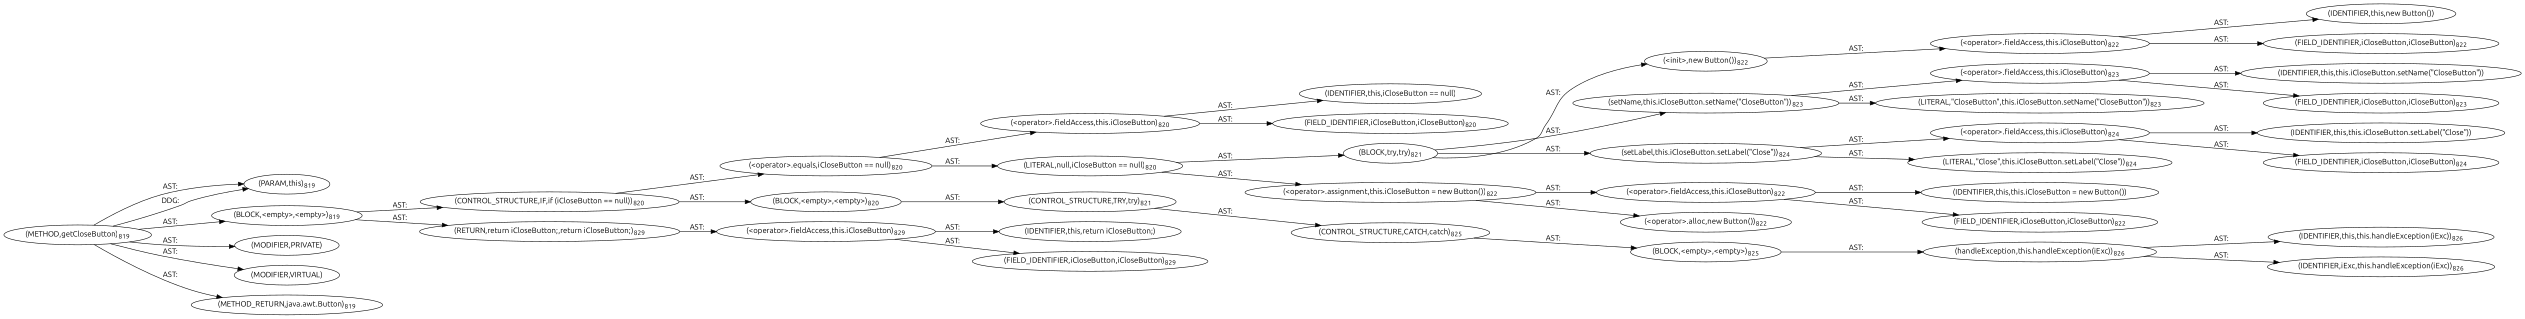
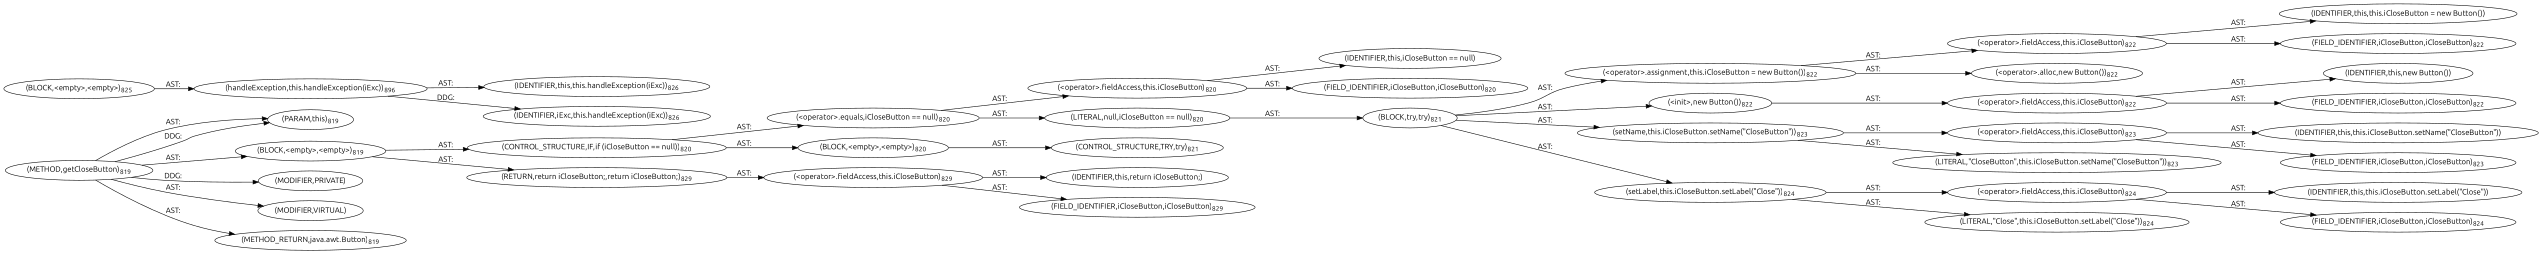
  digraph {
    fontname=Ubuntu
    rankdir=LR
    node [fontname=Ubuntu]
    edge [fontname=Ubuntu]
    n1 [label=<(METHOD,getCloseButton)<SUB>819</SUB>>]
    n2 [label=<(PARAM,this)<SUB>819</SUB>>]
    n3 [label=<(BLOCK,&lt;empty&gt;,&lt;empty&gt;)<SUB>819</SUB>>]
    n4 [label=<(MODIFIER,PRIVATE)>]
    n5 [label=<(MODIFIER,VIRTUAL)>]
    n6 [label=<(METHOD_RETURN,java.awt.Button)<SUB>819</SUB>>]
    n7 [label=<(CONTROL_STRUCTURE,IF,if (iCloseButton == null))<SUB>820</SUB>>]
    n8 [label=<(RETURN,return iCloseButton;,return iCloseButton;)<SUB>829</SUB>>]
    n9 [label=<(&lt;operator&gt;.equals,iCloseButton == null)<SUB>820</SUB>>]
    n10 [label=<(BLOCK,&lt;empty&gt;,&lt;empty&gt;)<SUB>820</SUB>>]
    n11 [label=<(&lt;operator&gt;.fieldAccess,this.iCloseButton)<SUB>829</SUB>>]
    n12 [label=<(&lt;operator&gt;.fieldAccess,this.iCloseButton)<SUB>820</SUB>>]
    n13 [label=<(LITERAL,null,iCloseButton == null)<SUB>820</SUB>>]
    n14 [label=<(CONTROL_STRUCTURE,TRY,try)<SUB>821</SUB>>]
    n15 [label=<(IDENTIFIER,this,iCloseButton == null)>]
    n16 [label=<(FIELD_IDENTIFIER,iCloseButton,iCloseButton)<SUB>820</SUB>>]
    n17 [label=<(BLOCK,try,try)<SUB>821</SUB>>]
-   n18 [label=<(CONTROL_STRUCTURE,CATCH,catch)<SUB>825</SUB>>]
    n19 [label=<(&lt;operator&gt;.assignment,this.iCloseButton = new Button())<SUB>822</SUB>>]
    n20 [label=<(&lt;init&gt;,new Button())<SUB>822</SUB>>]
    n21 [label=<(setName,this.iCloseButton.setName(&quot;CloseButton&quot;))<SUB>823</SUB>>]
    n22 [label=<(setLabel,this.iCloseButton.setLabel(&quot;Close&quot;))<SUB>824</SUB>>]
    n23 [label=<(BLOCK,&lt;empty&gt;,&lt;empty&gt;)<SUB>825</SUB>>]
    n24 [label=<(&lt;operator&gt;.fieldAccess,this.iCloseButton)<SUB>822</SUB>>]
    n25 [label=<(&lt;operator&gt;.alloc,new Button())<SUB>822</SUB>>]
    n26 [label=<(&lt;operator&gt;.fieldAccess,this.iCloseButton)<SUB>822</SUB>>]
    n27 [label=<(&lt;operator&gt;.fieldAccess,this.iCloseButton)<SUB>823</SUB>>]
    n28 [label=<(LITERAL,&quot;CloseButton&quot;,this.iCloseButton.setName(&quot;CloseButton&quot;))<SUB>823</SUB>>]
    n29 [label=<(&lt;operator&gt;.fieldAccess,this.iCloseButton)<SUB>824</SUB>>]
    n30 [label=<(LITERAL,&quot;Close&quot;,this.iCloseButton.setLabel(&quot;Close&quot;))<SUB>824</SUB>>]
    n31 [label=<(IDENTIFIER,this,this.iCloseButton = new Button())>]
    n32 [label=<(FIELD_IDENTIFIER,iCloseButton,iCloseButton)<SUB>822</SUB>>]
    n33 [label=<(IDENTIFIER,this,new Button())>]
    n34 [label=<(FIELD_IDENTIFIER,iCloseButton,iCloseButton)<SUB>822</SUB>>]
    n35 [label=<(IDENTIFIER,this,this.iCloseButton.setName(&quot;CloseButton&quot;))>]
    n36 [label=<(FIELD_IDENTIFIER,iCloseButton,iCloseButton)<SUB>823</SUB>>]
    n37 [label=<(IDENTIFIER,this,this.iCloseButton.setLabel(&quot;Close&quot;))>]
    n38 [label=<(FIELD_IDENTIFIER,iCloseButton,iCloseButton)<SUB>824</SUB>>]
-   n39 [label=<(handleException,this.handleException(iExc))<SUB>826</SUB>>]
+   n39 [label=<(handleException,this.handleException(iExc))<SUB>896</SUB>>]
    n40 [label=<(IDENTIFIER,this,this.handleException(iExc))<SUB>826</SUB>>]
    n41 [label=<(IDENTIFIER,iExc,this.handleException(iExc))<SUB>826</SUB>>]
    n42 [label=<(IDENTIFIER,this,return iCloseButton;)>]
    n43 [label=<(FIELD_IDENTIFIER,iCloseButton,iCloseButton)<SUB>829</SUB>>]
    n1 -> n2 [label="AST: "]
    n1 -> n2 [label="DDG: "]
    n1 -> n3 [label="AST: "]
-   n1 -> n4 [label="AST: "]
+   n1 -> n4 [label="DDG: "]
    n1 -> n5 [label="AST: "]
    n1 -> n6 [label="AST: "]
    n3 -> n7 [label="AST: "]
    n3 -> n8 [label="AST: "]
    n7 -> n9 [label="AST: "]
    n7 -> n10 [label="AST: "]
    n8 -> n11 [label="AST: "]
    n9 -> n12 [label="AST: "]
    n9 -> n13 [label="AST: "]
    n10 -> n14 [label="AST: "]
    n11 -> n42 [label="AST: "]
    n11 -> n43 [label="AST: "]
    n12 -> n15 [label="AST: "]
    n12 -> n16 [label="AST: "]
    n13 -> n17 [label="AST: "]
-   n14 -> n18 [label="AST: "]
-   n13 -> n19 [label="AST: "]
+   n17 -> n19 [label="AST: "]
    n17 -> n20 [label="AST: "]
    n17 -> n21 [label="AST: "]
    n17 -> n22 [label="AST: "]
-   n18 -> n23 [label="AST: "]
    n19 -> n24 [label="AST: "]
    n19 -> n25 [label="AST: "]
    n20 -> n26 [label="AST: "]
    n21 -> n27 [label="AST: "]
    n21 -> n28 [label="AST: "]
    n22 -> n29 [label="AST: "]
    n22 -> n30 [label="AST: "]
    n23 -> n39 [label="AST: "]
    n24 -> n31 [label="AST: "]
    n24 -> n32 [label="AST: "]
    n26 -> n33 [label="AST: "]
    n26 -> n34 [label="AST: "]
    n27 -> n35 [label="AST: "]
    n27 -> n36 [label="AST: "]
    n29 -> n37 [label="AST: "]
    n29 -> n38 [label="AST: "]
    n39 -> n40 [label="AST: "]
-   n39 -> n41 [label="AST: "]
+   n39 -> n41 [label="DDG: "]
  }
